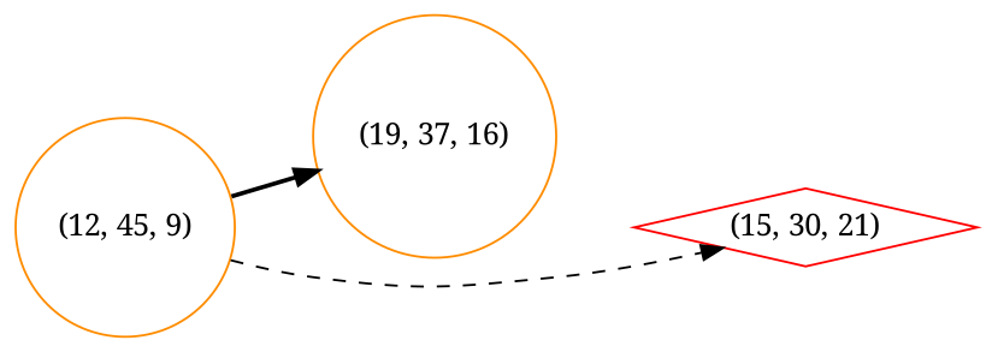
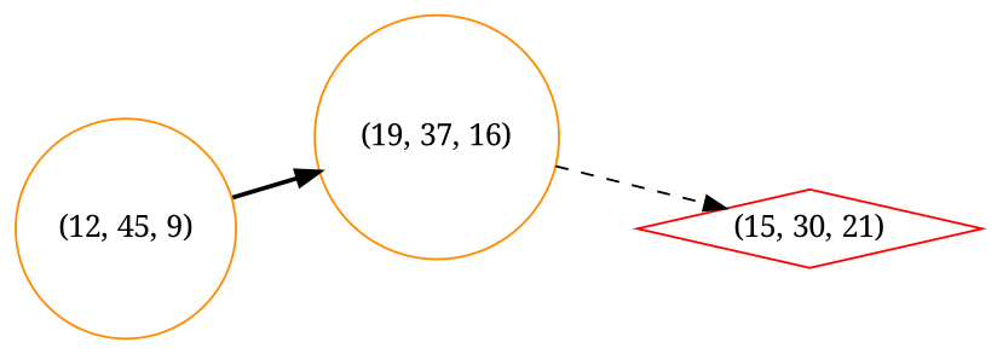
  digraph {
    fontname="Noto Serif"
    rankdir=LR
    node [color=darkorange fontname="Noto Serif" shape=circle]
    edge [arrowhead=normal fontname="Noto Serif"]
    "(12, 45, 9)"
    "(19, 37, 16)"
    n3 [color=red label="(15, 30, 21)" shape=diamond]
    "(12, 45, 9)" -> "(19, 37, 16)" [style=bold]
-   "(12, 45, 9)" -> n3 [style=dashed]
+   "(19, 37, 16)" -> n3 [style=dashed]
  }
